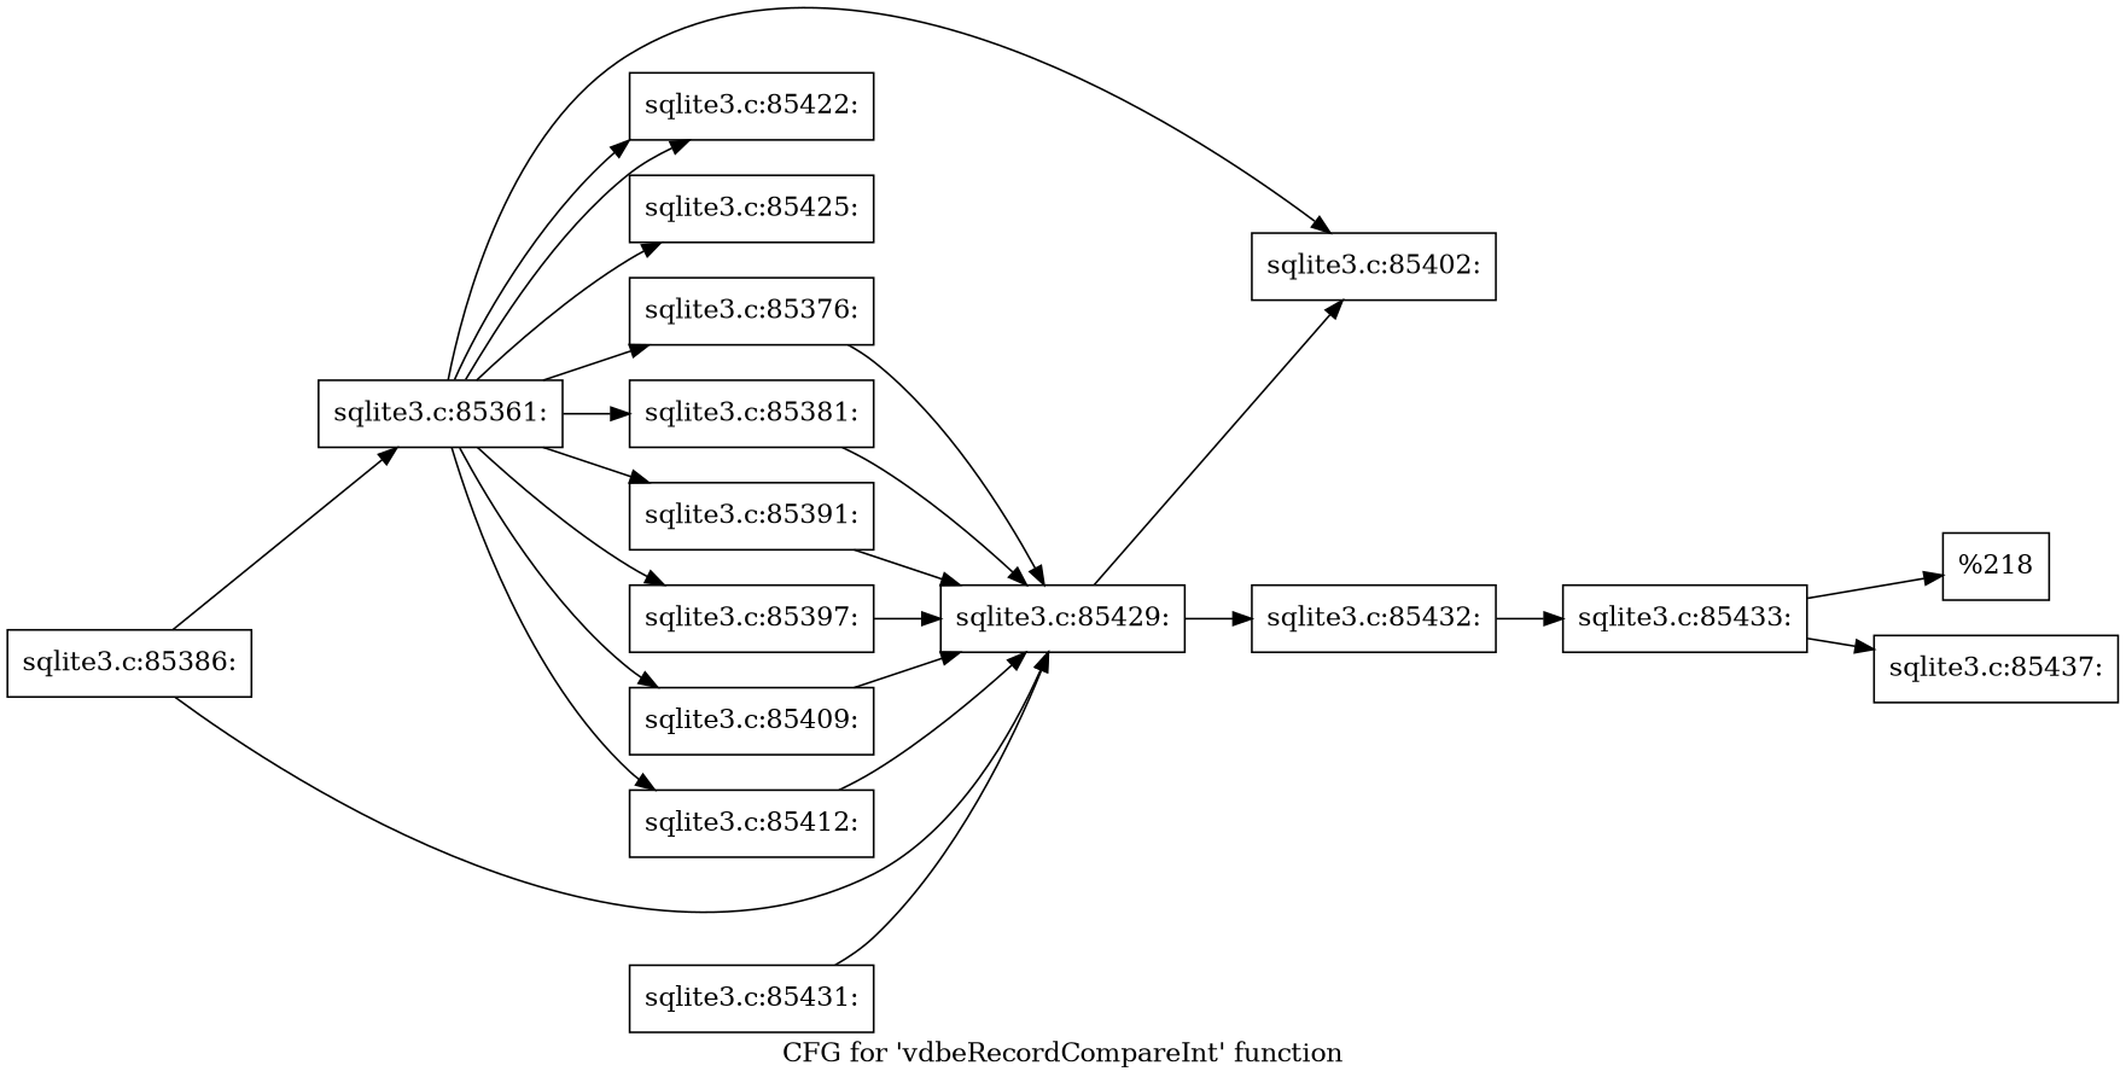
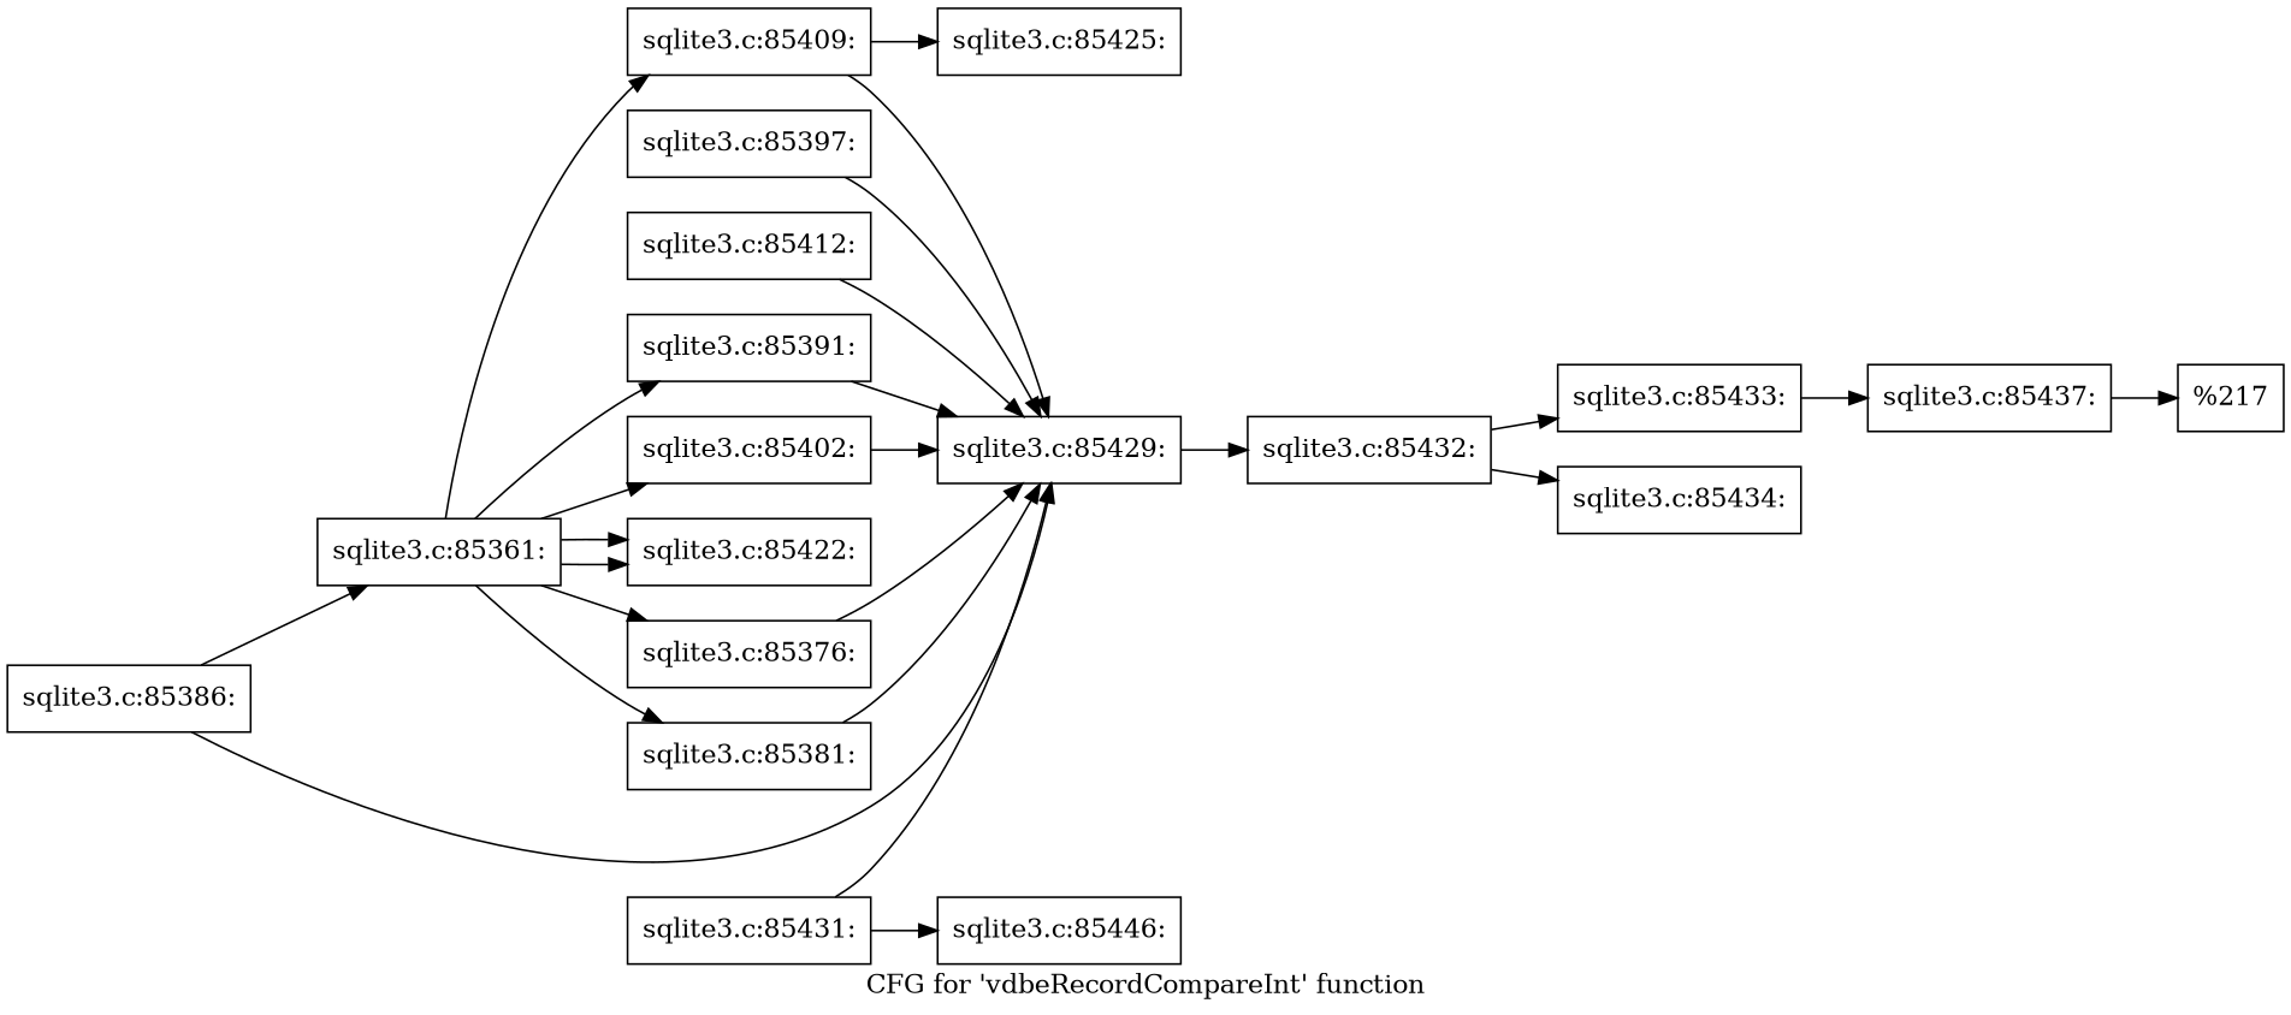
  digraph {
    label="CFG for 'vdbeRecordCompareInt' function"
    rankdir=LR
    node [shape=record]
    n1 [label="{sqlite3.c:85361:}"]
    n2 [label="{sqlite3.c:85425:}"]
    n3 [label="{sqlite3.c:85376:}"]
    n4 [label="{sqlite3.c:85381:}"]
    n5 [label="{sqlite3.c:85391:}"]
    n6 [label="{sqlite3.c:85397:}"]
    n7 [label="{sqlite3.c:85402:}"]
    n8 [label="{sqlite3.c:85409:}"]
    n9 [label="{sqlite3.c:85412:}"]
    n10 [label="{sqlite3.c:85422:}"]
    n11 [label="{sqlite3.c:85429:}"]
    n12 [label="{sqlite3.c:85386:}"]
    n13 [label="{sqlite3.c:85432:}"]
    n14 [label="{sqlite3.c:85431:}"]
+   n15 [label="{sqlite3.c:85446:}"]
    n16 [label="{sqlite3.c:85433:}"]
-   n18 [label="{%218}"]
+   n17 [label="{sqlite3.c:85434:}"]
    n19 [label="{sqlite3.c:85437:}"]
-   n1 -> n2
+   n20 [label="{%217}"]
+   n8 -> n2
    n1 -> n3
    n1 -> n4
    n1 -> n5
-   n1 -> n6
    n1 -> n7
    n1 -> n8
-   n1 -> n9
    n1 -> n10
    n1 -> n10
    n3 -> n11
    n4 -> n11
    n5 -> n11
    n6 -> n11
-   n11 -> n7
+   n7 -> n11
    n8 -> n11
    n9 -> n11
    n11 -> n13
    n12 -> n1
    n12 -> n11
    n13 -> n16
+   n13 -> n17
    n14 -> n11
-   n16 -> n18
+   n14 -> n15
    n16 -> n19
+   n19 -> n20
  }
